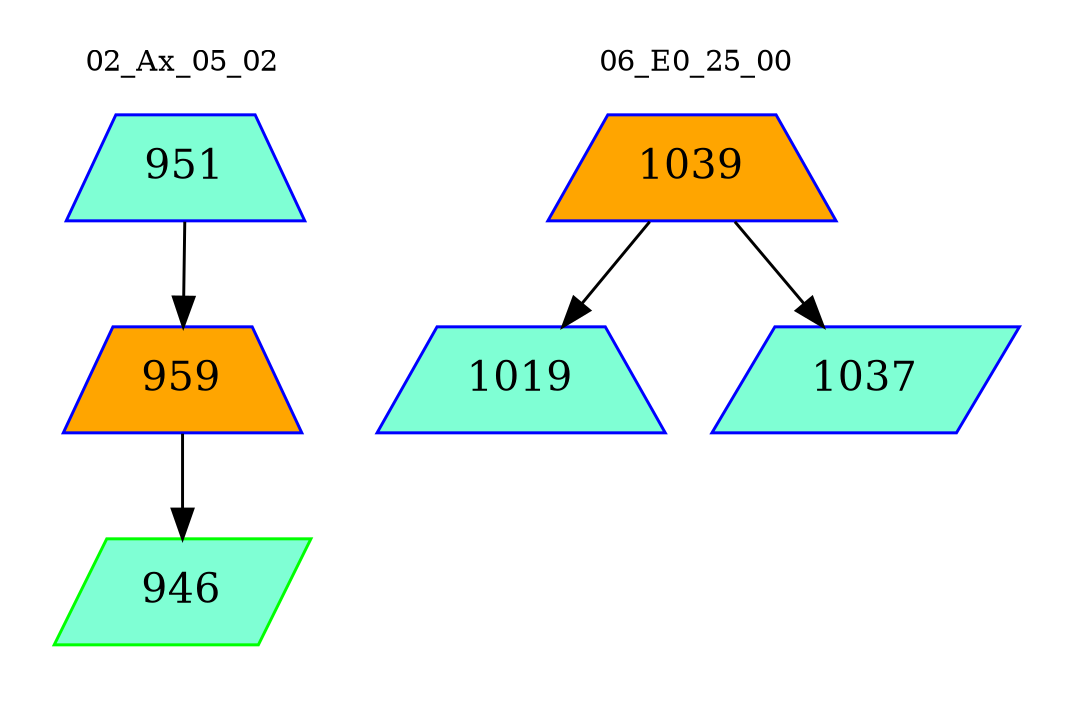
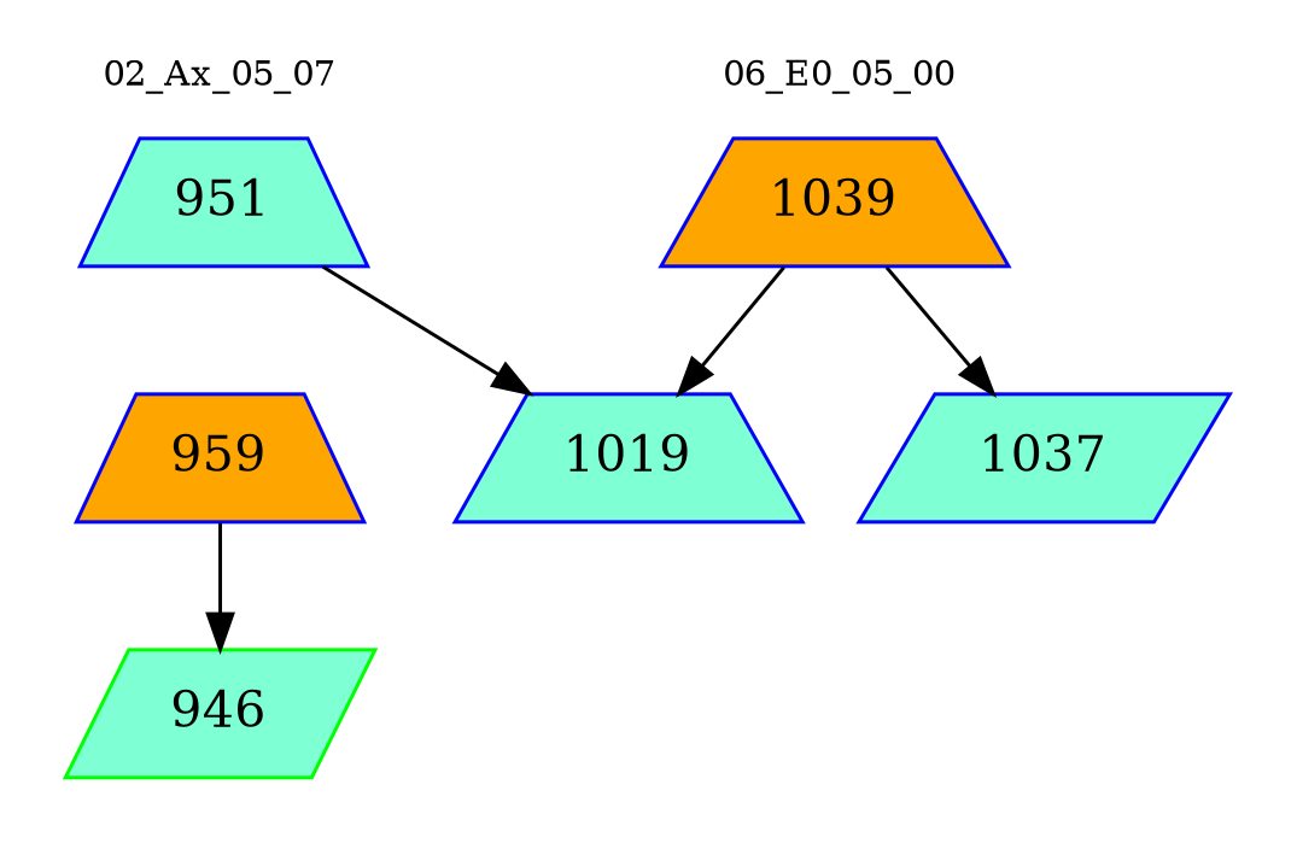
  digraph {
    node [color=blue fillcolor=aquamarine shape=trapezium style=filled]
    edge [color=black]
    n1 [label=951]
    n2 [color=green label=946 shape=parallelogram]
    n3 [fillcolor=orange label=959]
    n4 [fillcolor=orange label=1039]
    n5 [label=1019]
    n6 [label=1037 shape=parallelogram]
    subgraph cluster_1 {
      color=white
      fontsize=10
-     label="02_Ax_05_02"
+     label="02_Ax_05_07"
      n1
      n2
      n3
    }
    subgraph cluster_2 {
      color=white
      fontsize=10
-     label="06_E0_25_00"
+     label="06_E0_05_00"
      n4
      n5
      n6
    }
-   n1 -> n3
+   n1 -> n5
    n3 -> n2
    n4 -> n5
    n4 -> n6
  }
